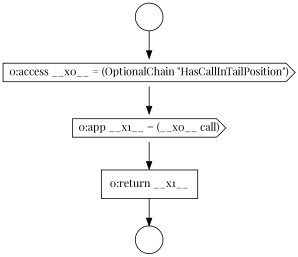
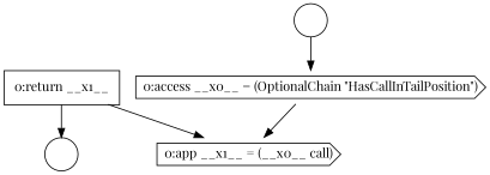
  digraph {
    fontname="Playfair Display"
    node [color=black fillcolor=white shape=circle style=filled fontname="Playfair Display"]
    edge [color=black fontname="Playfair Display"]
    n1 [label=" "]
    n2 [label=<<font color="black">0:access __x0__ = (OptionalChain &quot;HasCallInTailPosition&quot;)</font>> shape=cds]
    n3 [label=<<font color="black">0:app __x1__ = (__x0__ call)</font>> shape=cds]
    n4 [label=" "]
    n5 [label=<<font color="black">     <table border="0" cellborder="1" cellspacing="0" cellpadding="10">       <tr><td align="left">0:return __x1__</td></tr>     </table>   </font>> margin=0 shape=none]
    n2 -> n3
-   n3 -> n5
+   n5 -> n3
    n4 -> n2
    n5 -> n1
  }
